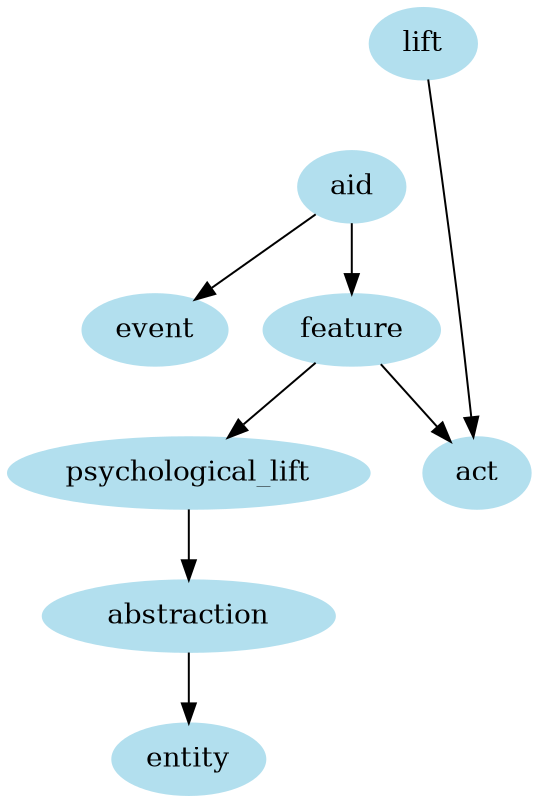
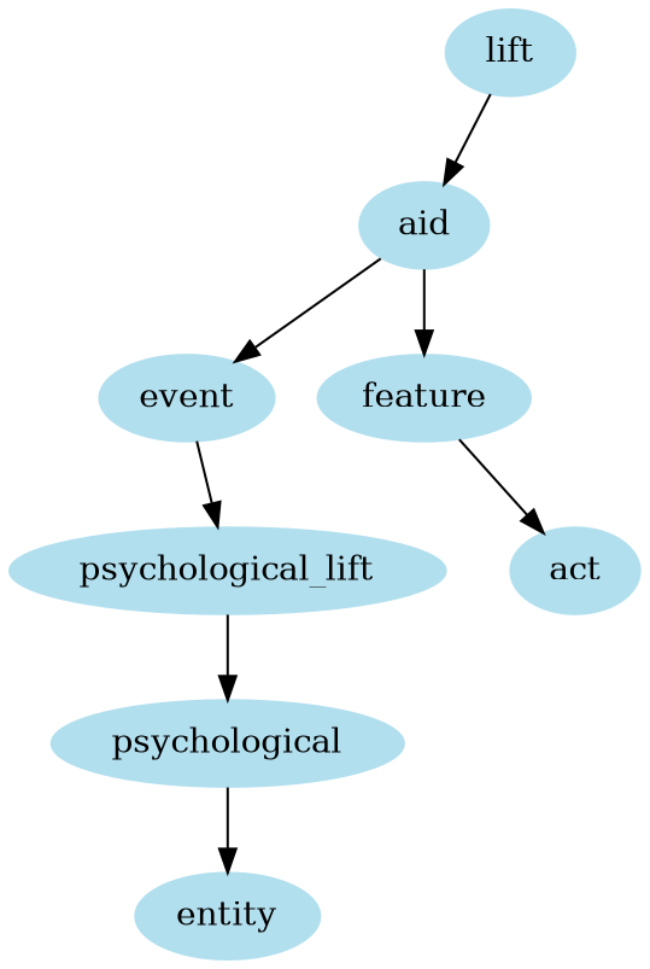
  digraph {
    node [color=lightblue2 style=filled]
    lift
    aid
    n3 [label=feature]
    event
    act
    n6 [label=psychological_lift]
-   abstraction
+   abstraction [label=psychological]
    entity
-   lift -> act
+   lift -> aid
    aid -> n3
    aid -> event
    n3 -> act
-   n3 -> n6
+   event -> n6
    n6 -> abstraction
    abstraction -> entity
  }
